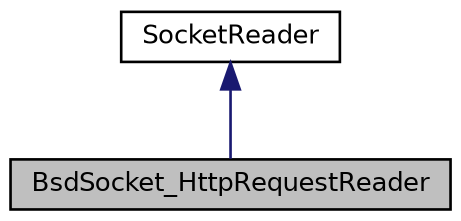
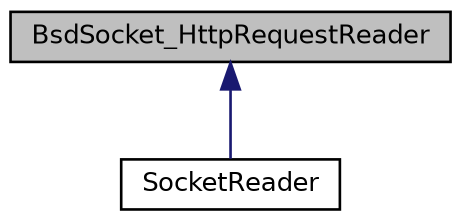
  digraph {
    node [color=black fontname=Helvetica fontsize=10 shape=record style=filled]
    n1 [fillcolor=grey75 fontcolor=black height=0.2 label=BsdSocket_HttpRequestReader width=0.4]
    n2 [fillcolor=white height=0.2 label=SocketReader width=0.4]
-   n2 -> n1 [color=midnightblue dir=back fontname=Helvetica fontsize=10 labelfontname=Helvetica labelfontsize=10 style=solid]
+   n1 -> n2 [color=midnightblue dir=back fontname=Helvetica fontsize=10 labelfontname=Helvetica labelfontsize=10 style=solid]
  }
